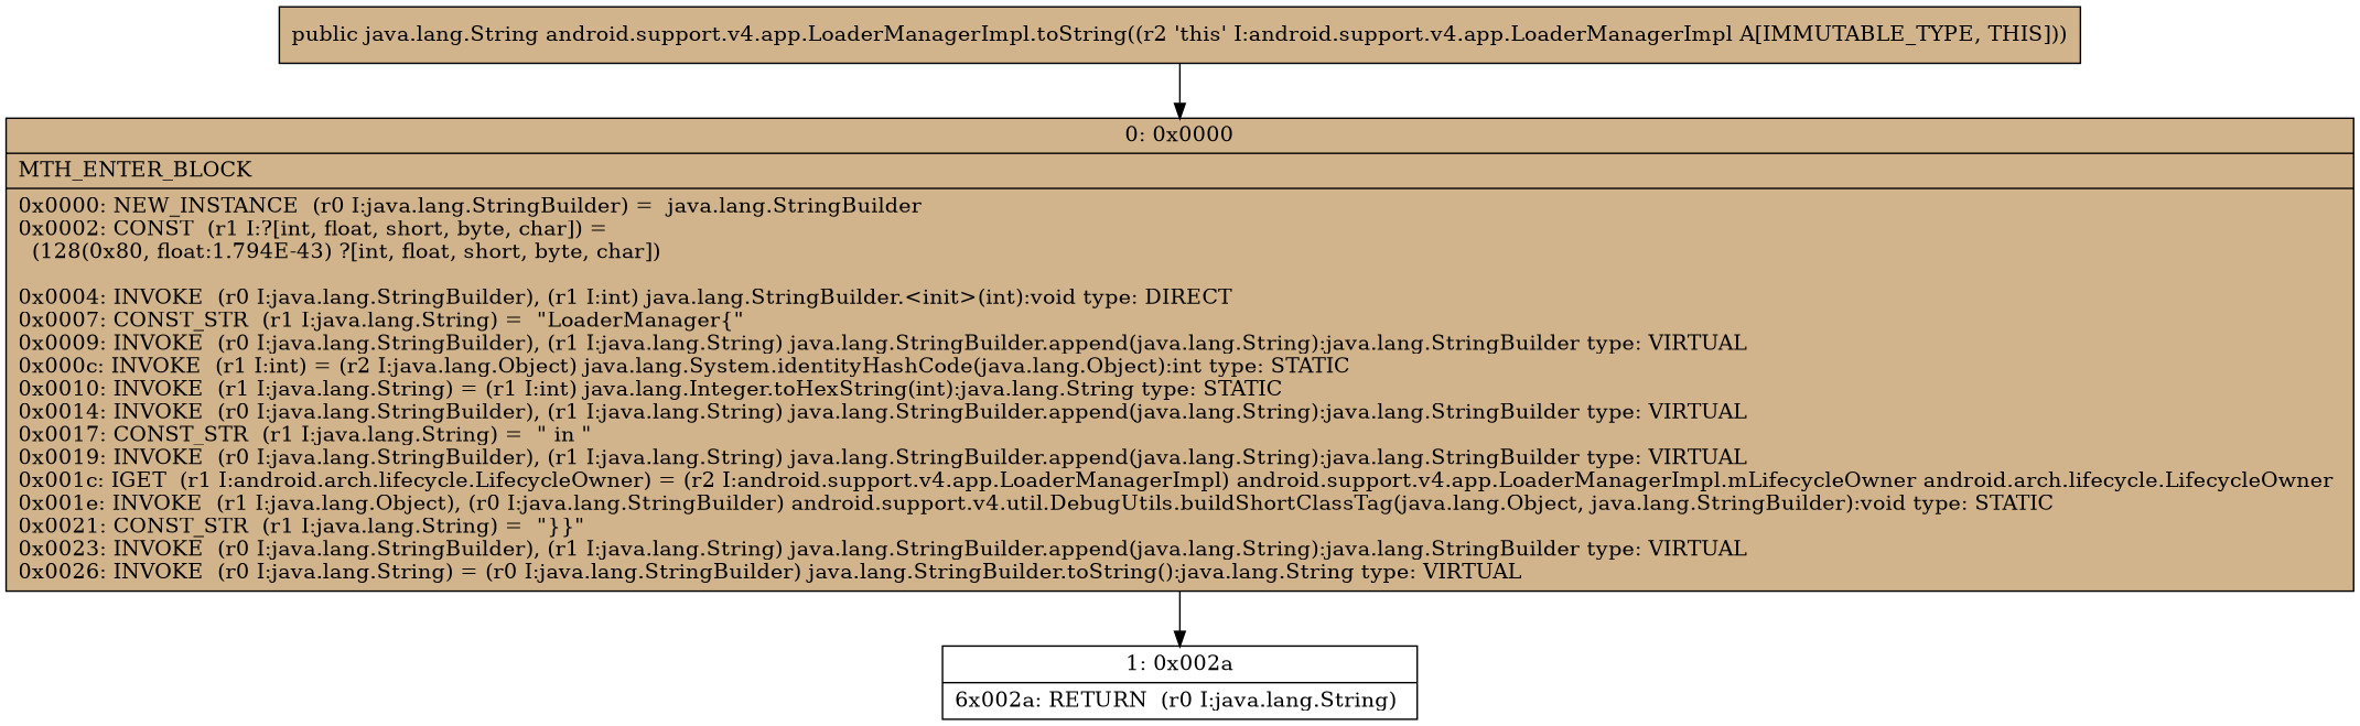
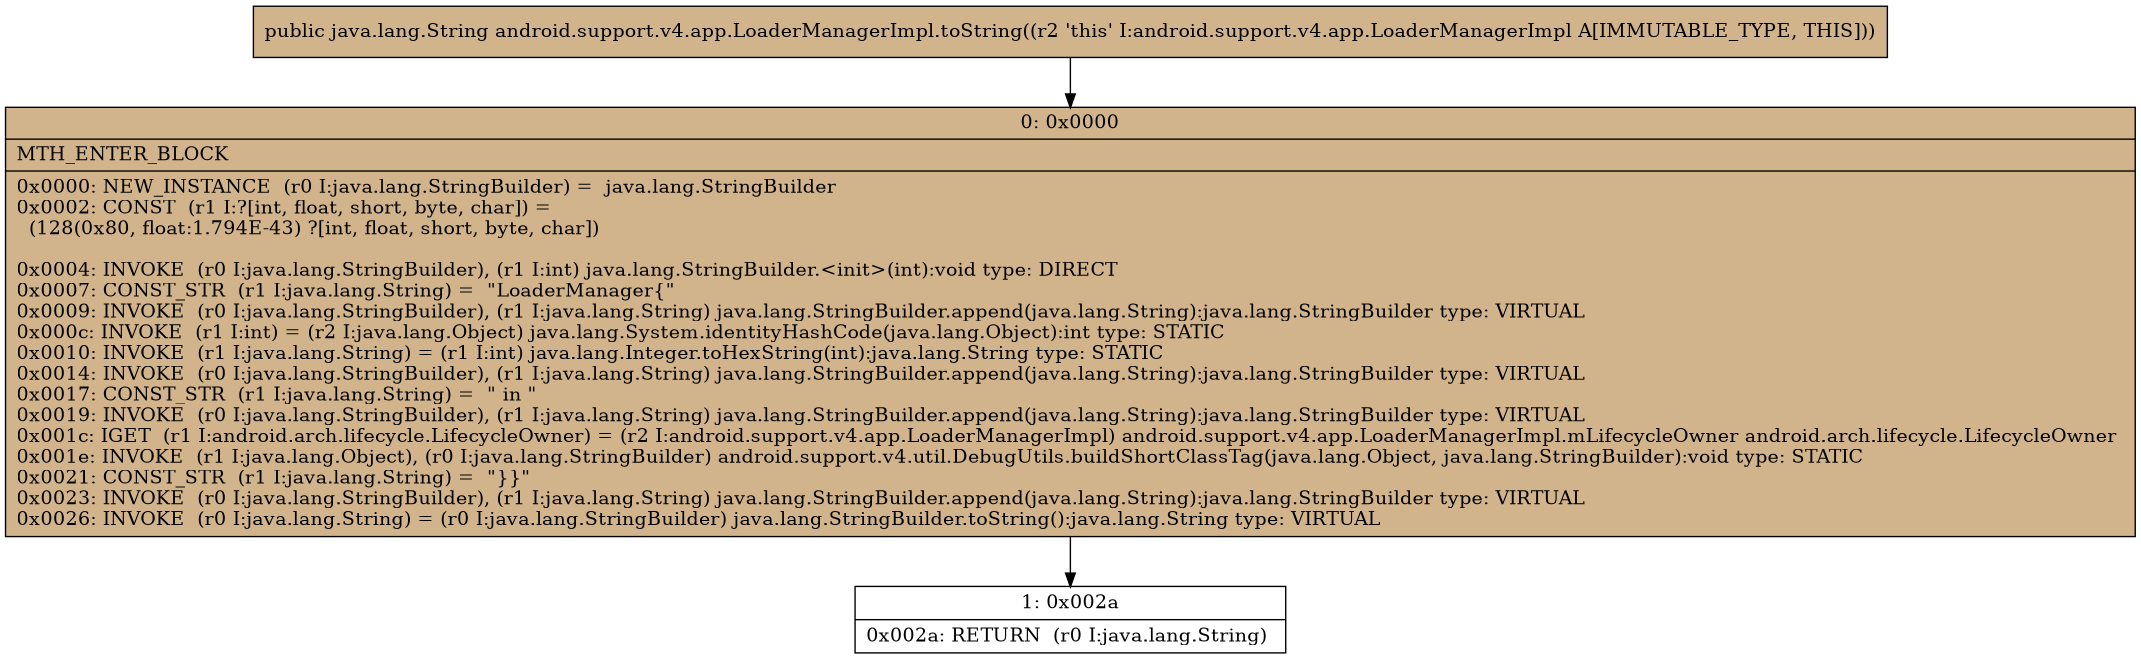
  digraph {
    fontname="DejaVu Serif"
    node [shape=record style=filled fillcolor=tan fontname="DejaVu Serif"]
    edge [fontname="DejaVu Serif"]
    n1 [label="{0\:\ 0x0000|MTH_ENTER_BLOCK\l|0x0000: NEW_INSTANCE  (r0 I:java.lang.StringBuilder) =  java.lang.StringBuilder \l0x0002: CONST  (r1 I:?[int, float, short, byte, char]) = \l  (128(0x80, float:1.794E\-43) ?[int, float, short, byte, char])\l \l0x0004: INVOKE  (r0 I:java.lang.StringBuilder), (r1 I:int) java.lang.StringBuilder.\<init\>(int):void type: DIRECT \l0x0007: CONST_STR  (r1 I:java.lang.String) =  \"LoaderManager\{\" \l0x0009: INVOKE  (r0 I:java.lang.StringBuilder), (r1 I:java.lang.String) java.lang.StringBuilder.append(java.lang.String):java.lang.StringBuilder type: VIRTUAL \l0x000c: INVOKE  (r1 I:int) = (r2 I:java.lang.Object) java.lang.System.identityHashCode(java.lang.Object):int type: STATIC \l0x0010: INVOKE  (r1 I:java.lang.String) = (r1 I:int) java.lang.Integer.toHexString(int):java.lang.String type: STATIC \l0x0014: INVOKE  (r0 I:java.lang.StringBuilder), (r1 I:java.lang.String) java.lang.StringBuilder.append(java.lang.String):java.lang.StringBuilder type: VIRTUAL \l0x0017: CONST_STR  (r1 I:java.lang.String) =  \" in \" \l0x0019: INVOKE  (r0 I:java.lang.StringBuilder), (r1 I:java.lang.String) java.lang.StringBuilder.append(java.lang.String):java.lang.StringBuilder type: VIRTUAL \l0x001c: IGET  (r1 I:android.arch.lifecycle.LifecycleOwner) = (r2 I:android.support.v4.app.LoaderManagerImpl) android.support.v4.app.LoaderManagerImpl.mLifecycleOwner android.arch.lifecycle.LifecycleOwner \l0x001e: INVOKE  (r1 I:java.lang.Object), (r0 I:java.lang.StringBuilder) android.support.v4.util.DebugUtils.buildShortClassTag(java.lang.Object, java.lang.StringBuilder):void type: STATIC \l0x0021: CONST_STR  (r1 I:java.lang.String) =  \"\}\}\" \l0x0023: INVOKE  (r0 I:java.lang.StringBuilder), (r1 I:java.lang.String) java.lang.StringBuilder.append(java.lang.String):java.lang.StringBuilder type: VIRTUAL \l0x0026: INVOKE  (r0 I:java.lang.String) = (r0 I:java.lang.StringBuilder) java.lang.StringBuilder.toString():java.lang.String type: VIRTUAL \l}"]
-   n2 [label="{1\:\ 0x002a|6x002a: RETURN  (r0 I:java.lang.String) \l}" fillcolor=white]
+   n2 [label="{1\:\ 0x002a|0x002a: RETURN  (r0 I:java.lang.String) \l}" fillcolor=white]
    n3 [label="{public java.lang.String android.support.v4.app.LoaderManagerImpl.toString((r2 'this' I:android.support.v4.app.LoaderManagerImpl A[IMMUTABLE_TYPE, THIS])) }"]
    n1 -> n2
    n3 -> n1
  }
